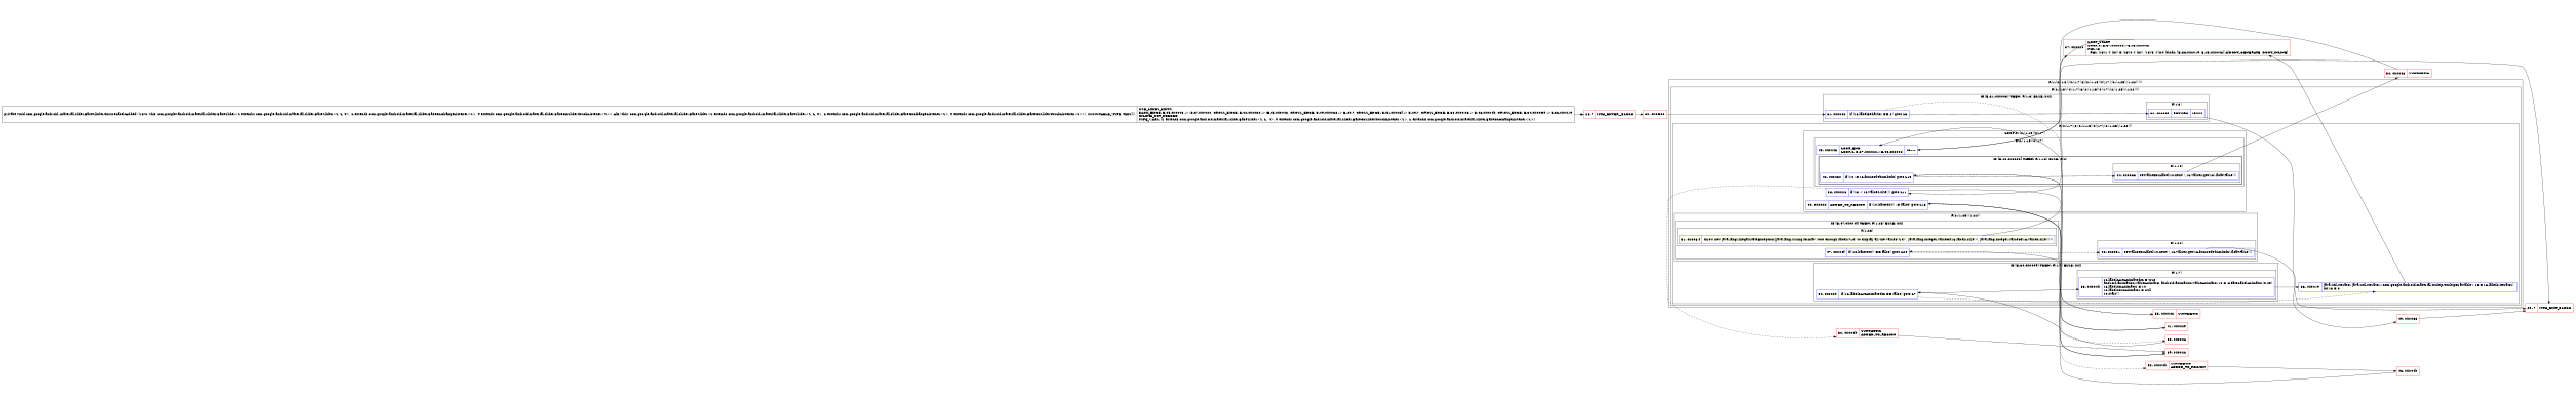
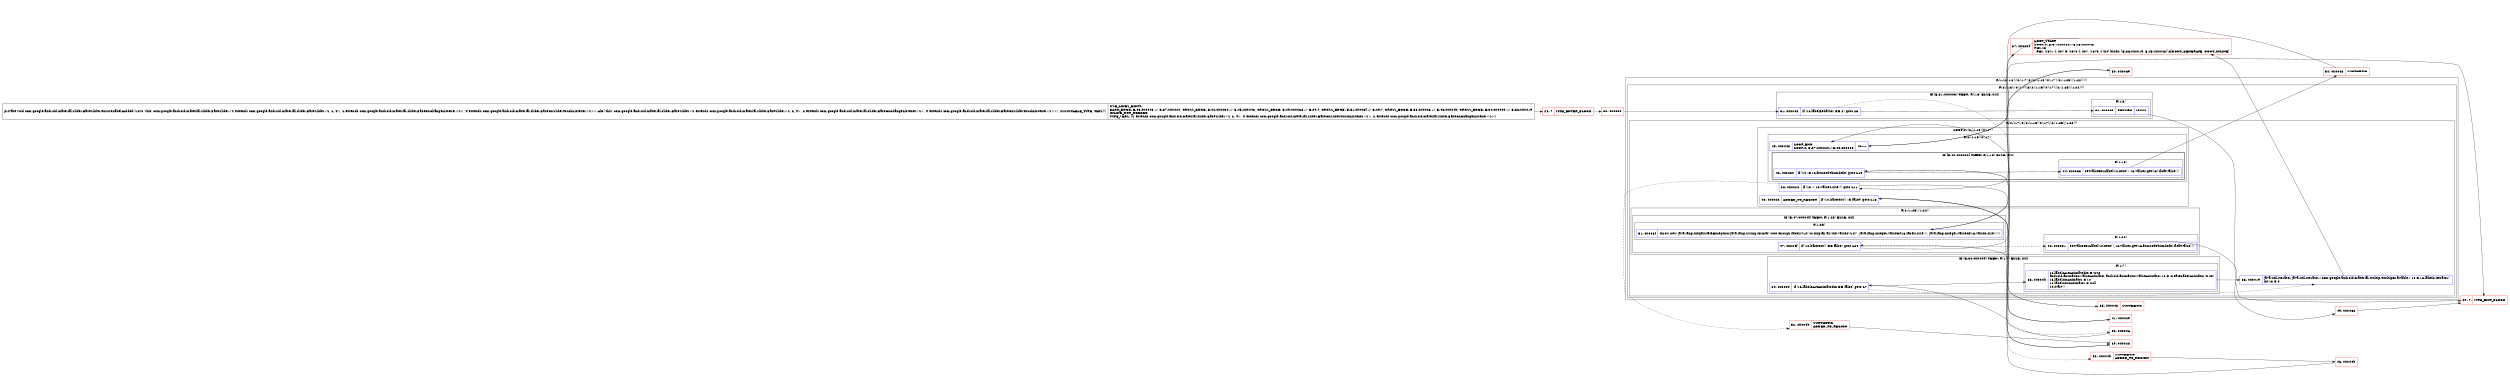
  digraph {
    rankdir=LR
    node [color=red shape=record]
    n1 [color=blue label="{32\:\ 0x0005|RETURN\l|return\l}"]
    n2 [color=blue label="{31\:\ 0x0003|if (r6.labelBehavior == 2) goto L3\l}"]
    n3 [color=blue label="{35\:\ 0x000b|r6.labelsAreAnimatedIn = true\landroid.animation.ValueAnimator android.animation.ValueAnimator r0 = createLabelAnimator(true)\lr6.labelsInAnimator = r0\lr6.labelsOutAnimator = null\lr0.start()\l}"]
    n4 [color=blue label="{34\:\ 0x0009|if (r6.labelsAreAnimatedIn == false) goto L7\l}"]
    n5 [color=blue label="{44\:\ 0x0033|setValueForLabel(r0.next(), r6.values.get(r3).floatValue())\l}"]
    n6 [color=blue label="{42\:\ 0x0030|if (r4 != r6.focusedThumbIdx) goto L15\l}"]
    n7 [color=blue label="{45\:\ 0x0048|LOOP_END\lLOOP:0: B:37:0x0020\-\>B:45:0x0048\l|r3++\l}"]
    n8 [color=blue label="{38\:\ 0x0026|if (r3 \< r6.values.size()) goto L11\l}"]
    n9 [color=blue label="{40\:\ 0x002c|ADDED_TO_REGION\l|if (r0.hasNext() != false) goto L13\l}"]
    n10 [color=blue label="{51\:\ 0x008f|throw new java.lang.IllegalStateException(java.lang.String.format(\"Not enough labels(%d) to display all the values(%d)\", java.lang.Integer.valueOf(r6.labels.size()), java.lang.Integer.valueOf(r6.values.size())))\l}"]
    n11 [color=blue label="{47\:\ 0x004f|if (r0.hasNext() == false) goto L24\l}"]
    n12 [color=blue label="{48\:\ 0x0051|setValueForLabel(r0.next(), r6.values.get(r6.focusedThumbIdx).floatValue())\l}"]
    n13 [color=blue label="{36\:\ 0x0019|java.util.Iterator java.util.Iterator\<com.google.android.material.tooltip.TooltipDrawable\> r0 = r6.labels.iterator()\lint r3 = 0\l}"]
    n14 [label="{29\:\ ?|MTH_EXIT_BLOCK\l}"]
    n15 [label="{33\:\ 0x0006}"]
    n16 [label="{54\:\ 0x0048|SYNTHETIC\l}"]
    n17 [label="{55\:\ 0x0048|SYNTHETIC\l}"]
    n18 [label="{37\:\ 0x0020|LOOP_START\lLOOP:0: B:37:0x0020\-\>B:45:0x0048\lPHI: r3 \l  PHI: (r3v1 'i' int) = (r3v0 'i' int), (r3v5 'i' int) binds: [B:36:0x0019, B:45:0x0048] A[DONT_GENERATE, DONT_INLINE]\l}"]
    n19 [label="{39\:\ 0x0028}"]
    n20 [label="{52\:\ 0x004b|SYNTHETIC\lADDED_TO_REGION\l}"]
    n21 [label="{41\:\ 0x002e}"]
    n22 [label="{53\:\ 0x004b|SYNTHETIC\lADDED_TO_REGION\l}"]
+   n23 [label="{50\:\ 0x0069}"]
    n24 [label="{49\:\ 0x0068}"]
    n25 [label="{46\:\ 0x004b}"]
    n26 [label="{28\:\ ?|MTH_ENTER_BLOCK\l}"]
    n27 [label="{30\:\ 0x0000}"]
    n28 [label="{private void com.google.android.material.slider.BaseSlider.ensureLabelsAdded((r6v0 'this' com.google.android.material.slider.BaseSlider\<S extends com.google.android.material.slider.BaseSlider\<S, L, T\>, L extends com.google.android.material.slider.BaseOnChangeListener\<S\>, T extends com.google.android.material.slider.BaseOnSliderTouchListener\<S\>\> A[D('this' com.google.android.material.slider.BaseSlider\<S extends com.google.android.material.slider.BaseSlider\<S, L, T\>, L extends com.google.android.material.slider.BaseOnChangeListener\<S\>, T extends com.google.android.material.slider.BaseOnSliderTouchListener\<S\>\>), IMMUTABLE_TYPE, THIS]))  | USE_LINES_HINTS\lBACK_EDGE: B:45:0x0048 \-\> B:37:0x0020, CROSS_EDGE: B:42:0x0030 \-\> B:45:0x0048, CROSS_EDGE: B:49:0x0068 \-\> B:29:?, CROSS_EDGE: B:51:0x008f \-\> B:29:?, CROSS_EDGE: B:38:0x0026 \-\> B:46:0x004b, CROSS_EDGE: B:34:0x0009 \-\> B:36:0x0019\lINLINE_NOT_NEEDED\lTYPE_VARS: [S extends com.google.android.material.slider.BaseSlider\<S, L, T\>, T extends com.google.android.material.slider.BaseOnSliderTouchListener\<S\>, L extends com.google.android.material.slider.BaseOnChangeListener\<S\>]\l}" color=""]
    subgraph cluster_1 {
      label="R(1:(2:(1:3)|(4:(1:7)|8|(2:(1:15)(0)|17)|(2:(1:25)|(1:22)))))"
      subgraph cluster_2 {
        label="R(2:(1:3)|(4:(1:7)|8|(2:(1:15)(0)|17)|(2:(1:25)|(1:22))))"
        subgraph cluster_3 {
          label="IF [B:31:0x0003] THEN: R(1:3) ELSE: null"
          n2
          subgraph cluster_4 {
            label="R(1:3)"
            n1
          }
        }
        subgraph cluster_5 {
          label="R(4:(1:7)|8|(2:(1:15)(0)|17)|(2:(1:25)|(1:22)))"
          n13
          subgraph cluster_6 {
            label="IF [B:34:0x0009] THEN: R(1:7) ELSE: null"
            n4
            subgraph cluster_7 {
              label="R(1:7)"
              n3
            }
          }
          subgraph cluster_8 {
            label="LOOP:0: (2:(1:15)(0)|17)"
            n8
            n9
            subgraph cluster_9 {
              label="R(2:(1:15)(0)|17)"
              n7
              subgraph cluster_10 {
                label="IF [B:42:0x0030] THEN: R(1:15) ELSE: R(0)"
                n6
                subgraph cluster_11 {
                  label="R(1:15)"
                  n5
                }
                subgraph cluster_12 {
                  label="R(0)"
                }
              }
            }
          }
          subgraph cluster_13 {
            label="R(2:(1:25)|(1:22))"
            subgraph cluster_14 {
              label="IF [B:47:0x004f] THEN: R(1:25) ELSE: null"
              n11
              subgraph cluster_15 {
                label="R(1:25)"
                n10
              }
            }
            subgraph cluster_16 {
              label="R(1:22)"
              n12
            }
          }
        }
      }
    }
    n1 -> n14
    n2 -> n1
    n2 -> n15 [style=dashed]
    n3 -> n13
    n4 -> n3
    n4 -> n13 [style=dashed]
    n5 -> n16
    n6 -> n5
    n6 -> n17 [style=dashed]
    n7 -> n18
    n8 -> n19
    n8 -> n20 [style=dashed]
    n9 -> n21
    n9 -> n22 [style=dashed]
    n10 -> n14
    n11 -> n12 [style=dashed]
+   n11 -> n23
    n12 -> n24
    n13 -> n18
    n15 -> n4
    n16 -> n7
    n17 -> n7
    n18 -> n8
    n19 -> n9
    n20 -> n19
    n21 -> n6
    n22 -> n25
+   n23 -> n10
    n24 -> n14
    n25 -> n11
    n26 -> n27
    n27 -> n2
    n28 -> n26
  }
